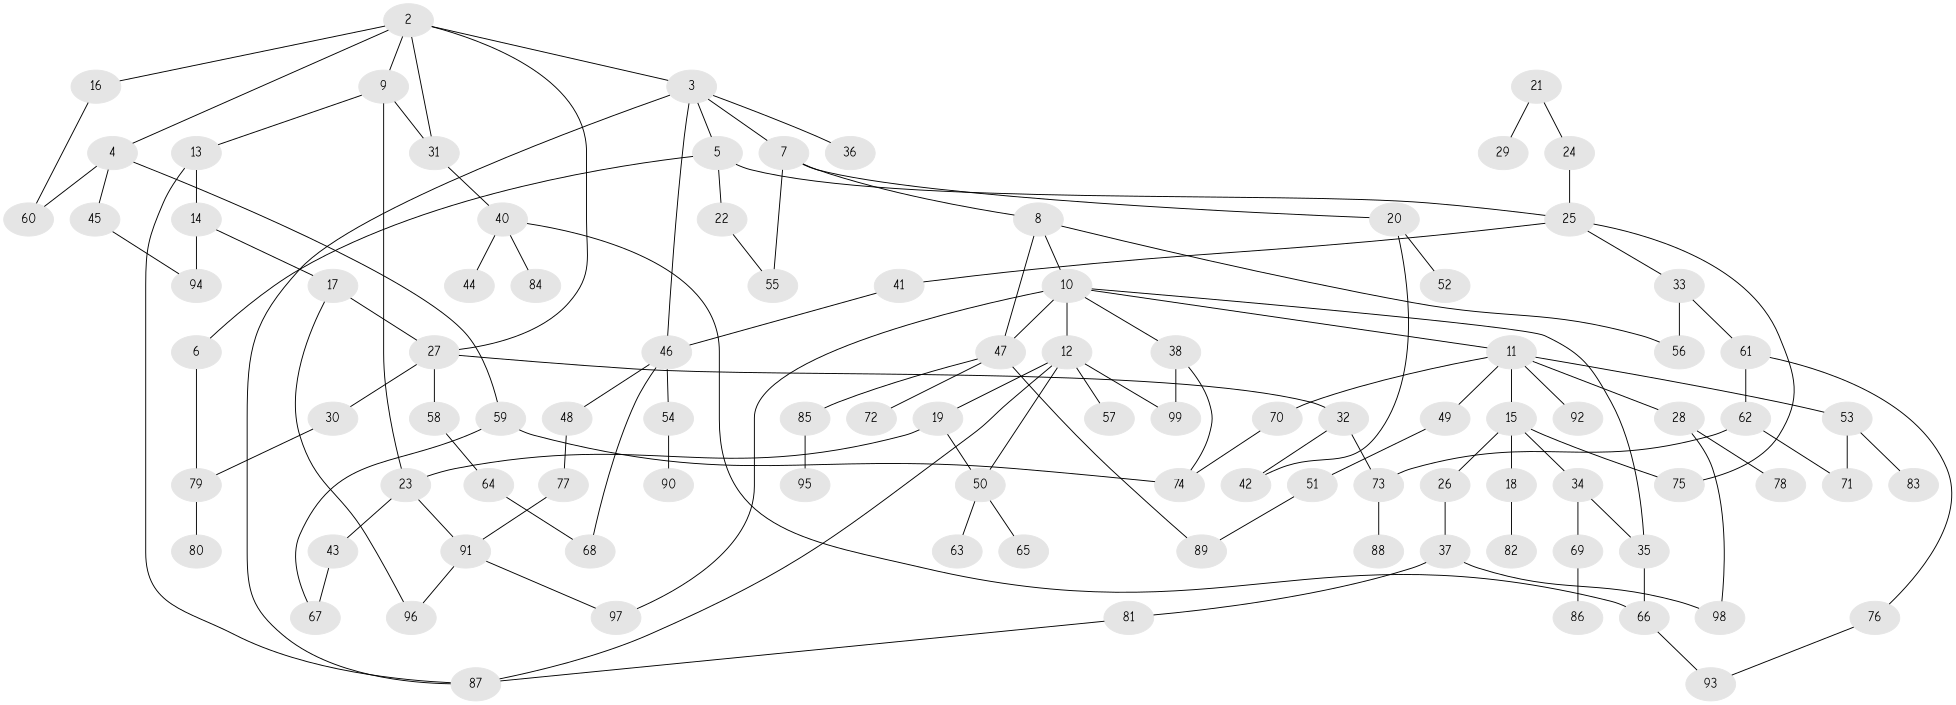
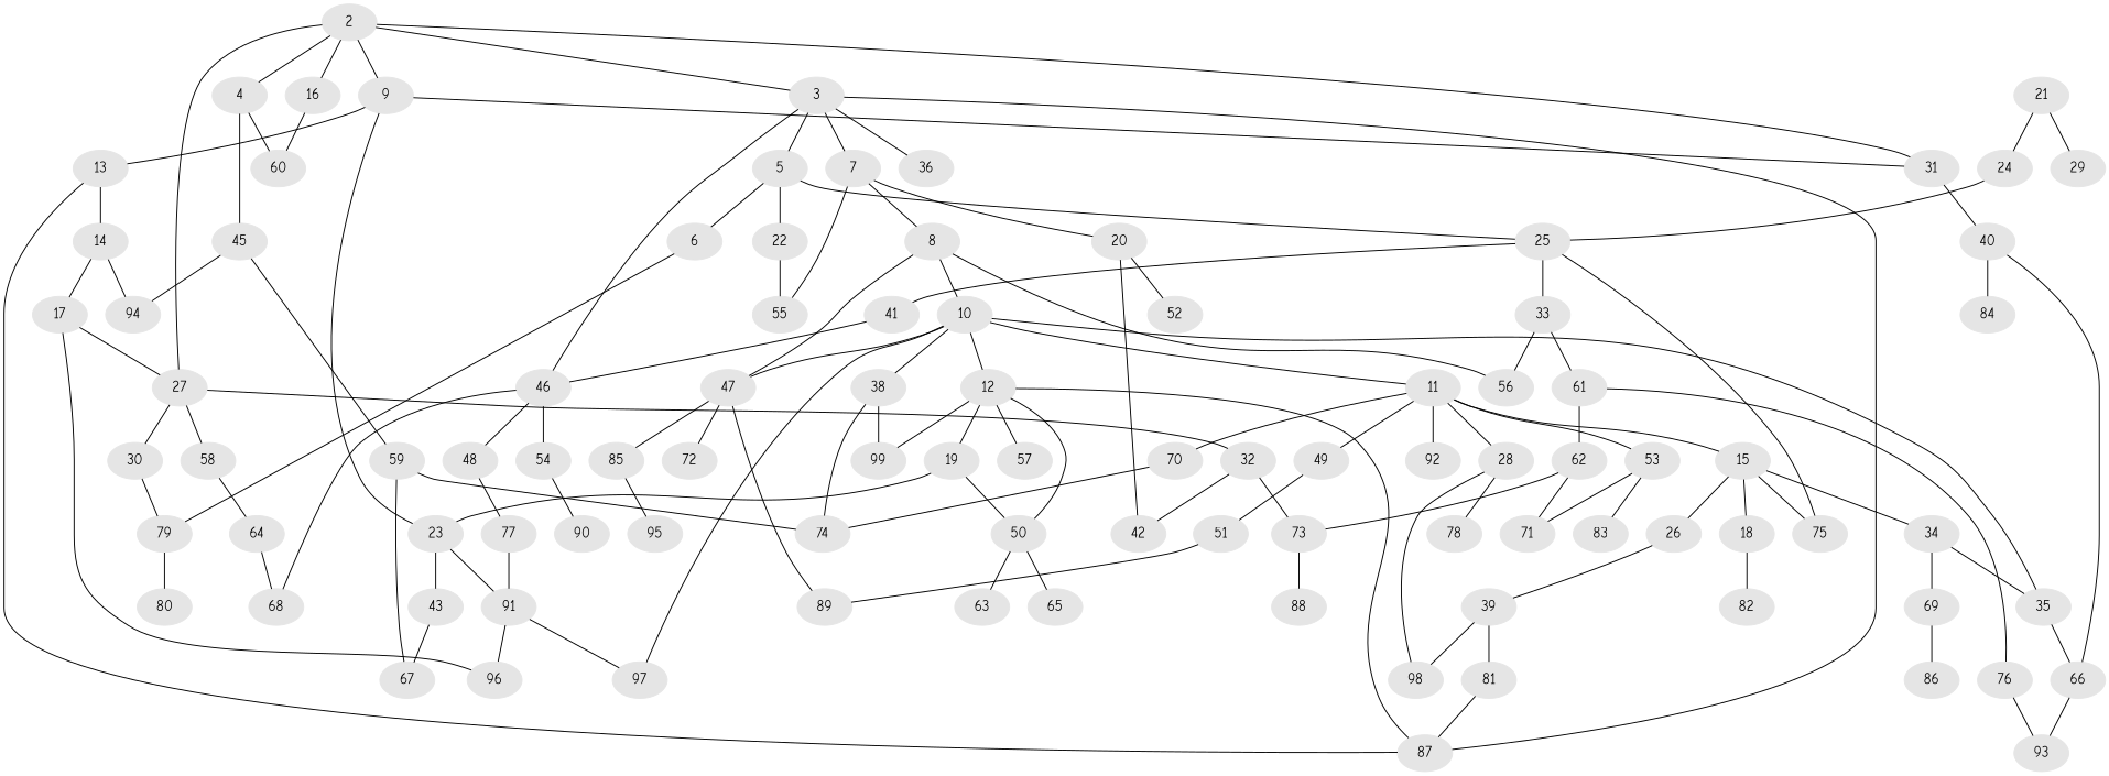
  graph {
    fontname="Comic Neue"
    node [color=gray90 fontname="Comic Neue" style=filled]
    edge [fontname="Comic Neue"]
    2
    3
    4
    9
    16
    27
    31
    21
    24
    29
    5
    7
    36
    46
    87
    45
    60
    13
    23
    30
    32
    58
    40
    6
    22
    25
    8
    20
    55
    48
    54
    68
    94
    59
    79
    75
    33
    41
    80
    10
    47
    56
    42
    52
    11
    12
    35
    38
    97
    72
    85
    89
    14
    43
    91
    92
    15
    28
    49
    53
    70
    19
    n63 [label=99]
    50
    57
    66
    74
    18
    26
    34
    78
    98
    51
    71
    83
    63
    65
    17
    96
    82
-   37
+   37 [label=39]
    69
    67
    61
    81
    73
    64
-   44
    84
    88
    62
    76
    86
    93
    77
    90
    95
    2 -- 3
    2 -- 4
    2 -- 9
    2 -- 16
    2 -- 27
    2 -- 31
    3 -- 5
    3 -- 7
    3 -- 36
    3 -- 46
    3 -- 87
    4 -- 45
    4 -- 60
    9 -- 31
    9 -- 13
    9 -- 23
    16 -- 60
    27 -- 30
    27 -- 32
    27 -- 58
    31 -- 40
    21 -- 24
    21 -- 29
    24 -- 25
    5 -- 6
    5 -- 22
    5 -- 25
    7 -- 8
    7 -- 20
    7 -- 55
    46 -- 48
    46 -- 54
    46 -- 68
    45 -- 94
-   4 -- 59
+   45 -- 59
    13 -- 87
    13 -- 14
    23 -- 43
    23 -- 91
    30 -- 79
    32 -- 42
    32 -- 73
    58 -- 64
    40 -- 66
-   40 -- 44
    40 -- 84
    6 -- 79
    22 -- 55
    25 -- 75
    25 -- 33
    25 -- 41
    8 -- 10
    8 -- 47
    8 -- 56
    20 -- 42
    20 -- 52
    48 -- 77
    54 -- 90
    59 -- 74
    59 -- 67
    79 -- 80
    33 -- 56
    33 -- 61
    41 -- 46
    10 -- 47
    10 -- 11
    10 -- 12
    10 -- 35
    10 -- 38
    10 -- 97
    47 -- 72
    47 -- 85
    47 -- 89
    11 -- 92
    11 -- 15
    11 -- 28
    11 -- 49
    11 -- 53
    11 -- 70
    12 -- 87
    12 -- 19
    12 -- n63
    12 -- 50
    12 -- 57
    35 -- 66
    38 -- n63
    38 -- 74
    85 -- 95
    14 -- 94
    14 -- 17
    43 -- 67
    91 -- 97
    91 -- 96
    15 -- 75
    15 -- 18
    15 -- 26
    15 -- 34
    28 -- 78
    28 -- 98
    49 -- 51
    53 -- 71
    53 -- 83
    70 -- 74
    19 -- 23
    19 -- 50
    50 -- 63
    50 -- 65
    66 -- 93
    18 -- 82
    26 -- 37
    34 -- 35
    34 -- 69
    51 -- 89
    17 -- 27
    17 -- 96
    37 -- 98
    37 -- 81
    69 -- 86
    61 -- 62
    61 -- 76
    81 -- 87
    73 -- 88
    64 -- 68
    62 -- 71
    62 -- 73
    76 -- 93
    77 -- 91
  }
